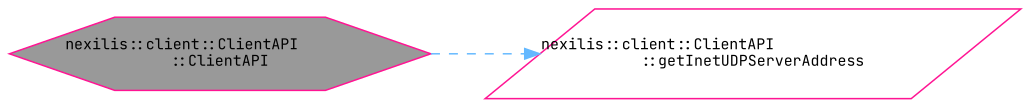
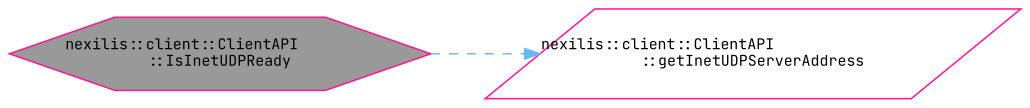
  digraph {
    rankdir=LR
    fontname="JetBrains Mono"
    node [color=deeppink fontname="JetBrains Mono" fontsize=10 style=filled]
-   n1 [fillcolor=grey60 fontcolor=black height=0.2 label="nexilis::client::ClientAPI\l::ClientAPI" shape=hexagon width=0.4]
+   n1 [fillcolor=grey60 fontcolor=black height=0.2 label="nexilis::client::ClientAPI\l::IsInetUDPReady" shape=hexagon width=0.4]
    n2 [fillcolor=white height=0.2 label="nexilis::client::ClientAPI\l::getInetUDPServerAddress" shape=parallelogram width=0.4]
    n1 -> n2 [color=steelblue1 fontname="JetBrains Mono" fontsize=10 labelfontname=Helvetica labelfontsize=10 style=dashed arrowhead=normal]
  }
